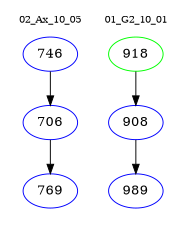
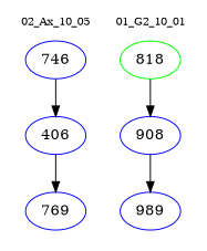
  digraph {
    node [color=blue]
    edge [color=black]
    n1 [label=746]
-   n2 [label=706]
+   n2 [label=406]
    n3 [label=769]
-   n4 [color=green label=918]
+   n4 [color=green label=818]
    n5 [label=908]
    n6 [label=989]
    subgraph cluster_1 {
      color=white
      fontsize=10
      label="02_Ax_10_05"
      n1
      n2
      n3
    }
    subgraph cluster_2 {
      color=white
      fontsize=10
      label="01_G2_10_01"
      n4
      n5
      n6
    }
    n1 -> n2
    n2 -> n3
    n4 -> n5
    n5 -> n6
  }
